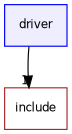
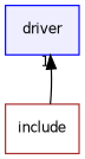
  digraph {
    compound=true
    node [fontname=Helvetica fontsize=10 shape=box]
    n1 [fillcolor="#eeeeff" label=driver pencolor=black style=filled color=blue]
    n2 [label=include color=brown]
-   n1 -> n2 [headlabel=1 labeldistance=1.5 labelfontname=Helvetica labelfontsize=10]
+   n2 -> n1 [headlabel=1 labeldistance=1.5 labelfontname=Helvetica labelfontsize=10]
  }
